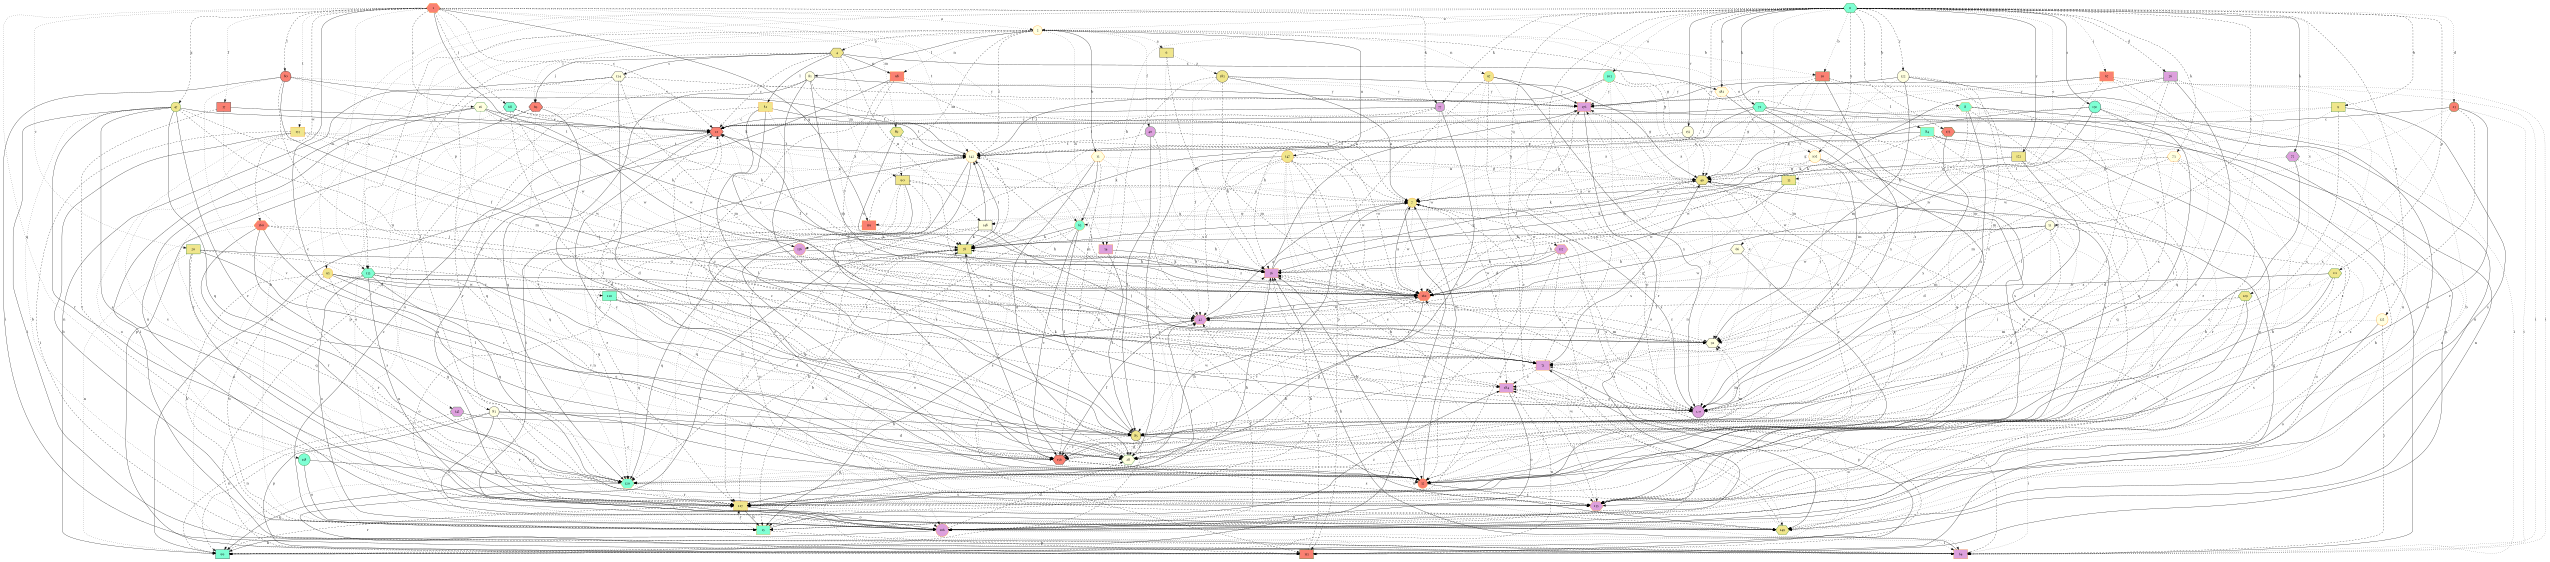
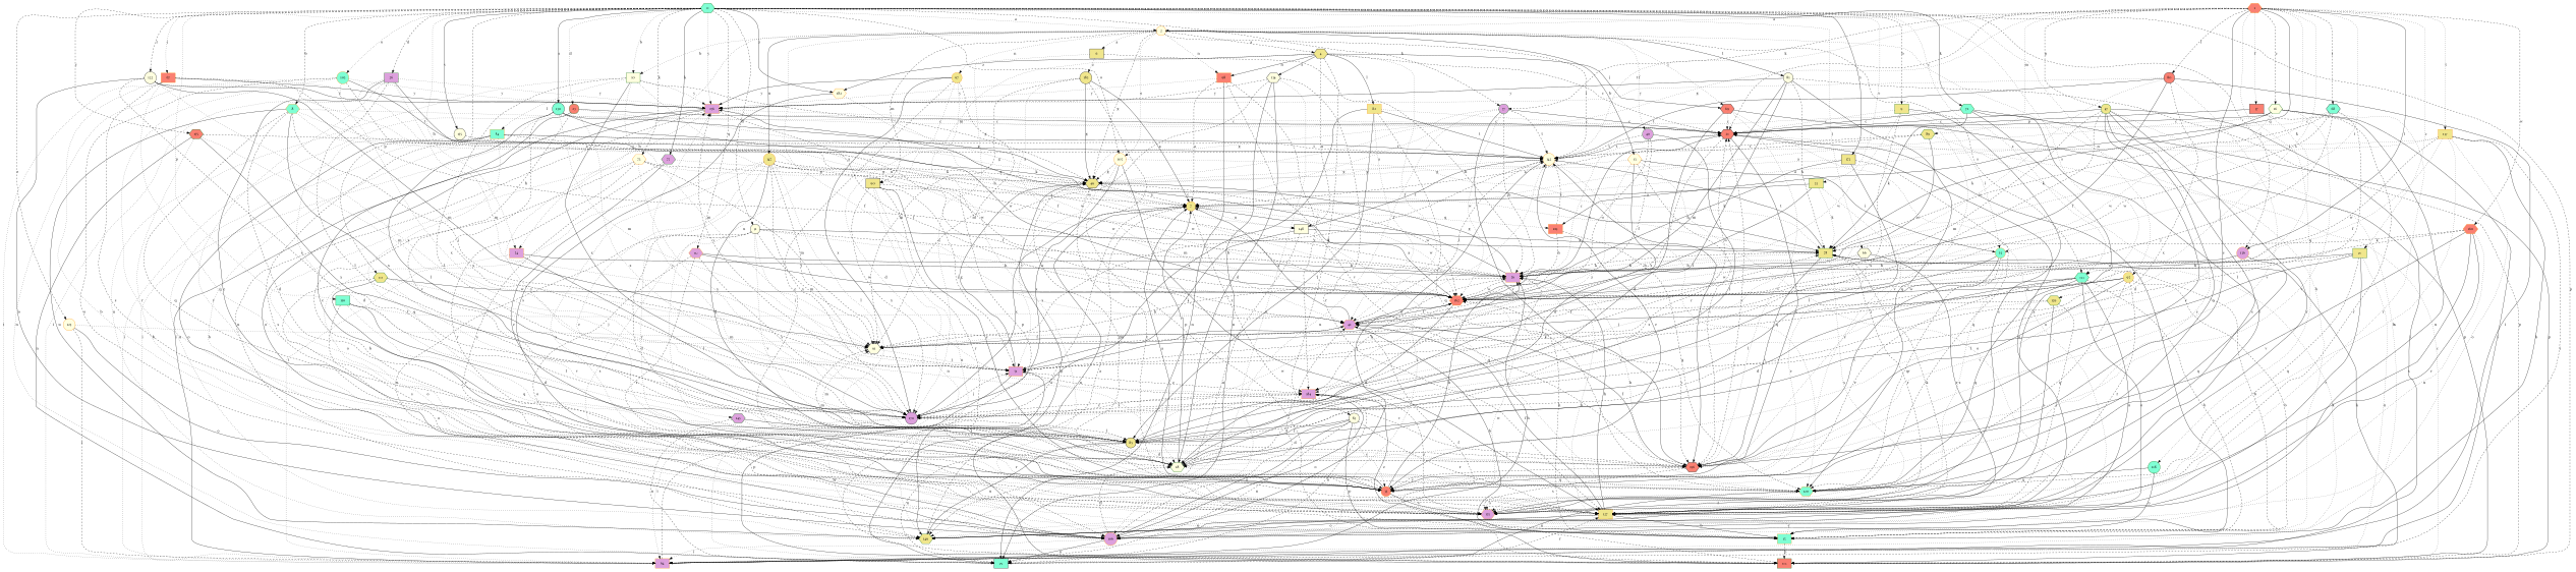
  strict digraph {
    fontname="Playfair Display"
    node [color=darkorange fillcolor=khaki fontname="Playfair Display" shape=hexagon style=filled]
    edge [fontname="Playfair Display" style=dotted]
    0 [color=darkgreen fillcolor=aquamarine]
    2 [fillcolor=lightyellow shape=circle]
    8 [fillcolor=aquamarine]
    9 [color=darkgreen shape=box]
-   10 [color=darkgreen fillcolor=salmon shape=box]
+   10 [color=darkgreen fillcolor=lightyellow shape=box]
    23 [color=darkgreen fillcolor=salmon shape=circle]
    26 [color=darkgreen fillcolor=plum shape=box]
    33 [color=darkgreen shape=box]
    51 [color=black fillcolor=lightyellow shape=circle]
    54 [fillcolor=plum shape=box]
    66 [color=black fillcolor=lightyellow]
    67 [fillcolor=salmon shape=box]
    72 [color=darkgreen fillcolor=aquamarine]
    73 [fillcolor=lightyellow]
    75 [color=darkgreen fillcolor=plum]
    77 [color=darkgreen fillcolor=plum shape=circle]
    95 [shape=circle]
    103 [fillcolor=aquamarine shape=circle]
    105 [fillcolor=lightyellow shape=circle]
    110 [color=darkgreen fillcolor=aquamarine shape=box]
    111 [color=darkgreen]
    113 [color=darkgreen fillcolor=salmon shape=box]
    117 [fillcolor=plum]
    122 [color=black fillcolor=lightyellow shape=circle]
    125 [fillcolor=lightyellow shape=circle]
    129 [color=darkgreen]
    130 [color=black fillcolor=aquamarine shape=circle]
    133 [color=darkgreen fillcolor=aquamarine]
    136 [fillcolor=plum shape=circle]
    155 [color=black fillcolor=lightyellow shape=circle]
    172 [color=black shape=box]
    175 [color=darkgreen fillcolor=salmon]
    176 [fillcolor=plum shape=box]
    182 [fillcolor=lightyellow]
    49 [color=black]
    142 [fillcolor=lightyellow shape=circle]
    4 [color=black]
    6 [color=black shape=box]
    13 [fillcolor=lightyellow]
    15 [fillcolor=aquamarine shape=box]
    40 [color=darkgreen fillcolor=plum shape=circle]
    69 [color=black fillcolor=salmon]
    81 [color=black fillcolor=lightyellow shape=circle]
    90 [color=black shape=box]
    97 [shape=circle]
    98 [fillcolor=salmon shape=box]
    145 [color=darkgreen fillcolor=plum]
    147 [shape=circle]
    21 [color=black fillcolor=salmon]
    148 [color=black fillcolor=lightyellow shape=box]
    170 [color=black fillcolor=plum shape=circle]
    7 [shape=circle]
    28 [color=darkgreen fillcolor=lightyellow]
    71 [fillcolor=plum shape=box]
    120 [fillcolor=aquamarine]
    149 [color=darkgreen]
    63 [fillcolor=aquamarine shape=circle]
    162 [fillcolor=salmon]
    135 [fillcolor=plum]
    156 [color=black fillcolor=salmon]
    42 [fillcolor=plum]
    84 [fillcolor=aquamarine shape=box]
    85 [color=black shape=circle]
    91 [color=black fillcolor=lightyellow]
    35 [fillcolor=salmon shape=circle]
    64 [fillcolor=plum shape=box]
    78 [color=darkgreen shape=box]
    127 [shape=box]
    56 [fillcolor=plum shape=box]
    106 [fillcolor=plum shape=circle]
    184 [fillcolor=plum shape=box]
    99 [color=black fillcolor=aquamarine shape=box]
    1 [fillcolor=salmon]
    16 [color=darkgreen fillcolor=lightyellow]
    20 [color=darkgreen shape=box]
    37 [color=black fillcolor=salmon shape=box]
    47 [color=darkgreen shape=circle]
    68 [color=black fillcolor=aquamarine]
    80 [color=black fillcolor=salmon shape=circle]
    89 [color=darkgreen]
    118 [color=darkgreen fillcolor=aquamarine shape=circle]
    119 [fillcolor=salmon shape=box]
    137 [shape=box]
    160 [fillcolor=salmon]
    82 [shape=box]
    83 [color=black fillcolor=lightyellow shape=circle]
    134 [color=black fillcolor=lightyellow]
    183 [color=black shape=circle]
    0 -> 2 [label=a]
    0 -> 8 [label=b style=dashed]
    0 -> 9 [label=b style=dashed]
    0 -> 10 [label=b]
    0 -> 23 [label=d]
    0 -> 26 [label=d style=dashed]
    0 -> 33 [label=e]
    0 -> 51 [label=h style=dashed]
    0 -> 54 [label=h]
    0 -> 66 [label=j]
    0 -> 67 [label=j]
    0 -> 72 [label=k style=solid]
    0 -> 73 [label=k style=dashed]
    0 -> 75 [label=k style=solid]
    0 -> 77 [label=k style=dashed]
    0 -> 95 [label=n]
    0 -> 103 [label=o]
    0 -> 105 [label=o style=dashed]
    0 -> 110 [label=p]
    0 -> 111 [label=p style=dashed]
    0 -> 113 [label=p style=dashed]
    0 -> 117 [label=q style=dashed]
    0 -> 122 [label=r style=dashed]
    0 -> 125 [label=r style=dashed]
    0 -> 129 [label=s]
    0 -> 130 [label=s style=solid]
    0 -> 133 [label=s]
    0 -> 136 [label=t style=dashed]
    0 -> 155 [label=v style=solid]
    0 -> 172 [label=y style=solid]
    0 -> 175 [label=y style=dashed]
    0 -> 176 [label=y]
    0 -> 182 [label=z style=solid]
    2 -> 10 [label=b]
    2 -> 54 [label=h]
    2 -> 105 [label=o]
    2 -> 133 [label=s style=dashed]
    2 -> 49 [label=g style=dashed]
    2 -> 142 [label=t style=dashed]
    2 -> 4 [label=a style=dashed]
    2 -> 6 [label=a]
    2 -> 13 [label=b style=solid]
    2 -> 15 [label=b]
    2 -> 40 [label=f]
    2 -> 69 [label=j]
    2 -> 81 [label=l style=solid]
    2 -> 90 [label=m style=dashed]
    2 -> 97 [label=n]
    2 -> 98 [label=n]
    2 -> 145 [label=u]
    2 -> 147 [label=u style=solid]
    8 -> 21 [label=c]
    8 -> 148 [label=u]
    8 -> 170 [label=x style=solid]
    8 -> 7 [label=a]
    8 -> 28 [label=d style=dashed]
    8 -> 71 [label=j style=dashed]
    8 -> 120 [label=q style=dashed]
    8 -> 149 [label=u style=solid]
    9 -> 21 [label=c]
    9 -> 170 [label=x style=dashed]
    9 -> 63 [label=i]
    9 -> 162 [label=w]
    9 -> 135 [label=s style=solid]
    9 -> 156 [label=v]
    10 -> 176 [label=y]
    10 -> 49 [label=g style=dashed]
    10 -> 170 [label=x style=solid]
    10 -> 149 [label=u]
    10 -> 42 [label=f]
    10 -> 84 [label=l]
    10 -> 85 [label=l style=dashed]
    10 -> 91 [label=m]
    23 -> 21 [label=c style=solid]
    23 -> 170 [label=x]
    23 -> 162 [label=w]
    23 -> 156 [label=v style=dashed]
    23 -> 35 [label=e style=solid]
    23 -> 64 [label=i]
    26 -> 176 [label=y]
    26 -> 85 [label=l style=dashed]
    26 -> 91 [label=m]
    26 -> 35 [label=e style=solid]
    26 -> 64 [label=i]
    26 -> 78 [label=k style=solid]
    26 -> 127 [label=r]
    33 -> 7 [label=a style=solid]
    33 -> 162 [label=w style=solid]
    33 -> 35 [label=e]
    33 -> 78 [label=k]
    51 -> 28 [label=d style=dashed]
    51 -> 71 [label=j]
    51 -> 149 [label=u style=dashed]
    51 -> 162 [label=w]
    51 -> 135 [label=s]
    51 -> 156 [label=v]
    51 -> 91 [label=m style=dashed]
    51 -> 78 [label=k style=solid]
    51 -> 56 [label=h style=dashed]
    54 -> 85 [label=l style=solid]
    54 -> 56 [label=h style=solid]
    54 -> 106 [label=o]
    66 -> 162 [label=w]
    66 -> 35 [label=e]
    66 -> 127 [label=r style=solid]
    66 -> 56 [label=h]
    66 -> 184 [label=z]
    67 -> 176 [label=y style=solid]
    67 -> 15 [label=b]
    67 -> 7 [label=a]
    67 -> 120 [label=q]
    67 -> 135 [label=s style=dashed]
    67 -> 64 [label=i]
    67 -> 56 [label=h style=dashed]
    72 -> 113 [label=p style=solid]
    72 -> 21 [label=c style=solid]
    72 -> 7 [label=a]
    72 -> 135 [label=s style=solid]
    72 -> 78 [label=k style=solid]
    72 -> 127 [label=r style=solid]
    73 -> 49 [label=g style=dashed]
    73 -> 15 [label=b style=dashed]
    73 -> 170 [label=x]
    73 -> 162 [label=w]
    73 -> 91 [label=m style=dashed]
    73 -> 127 [label=r style=dashed]
    73 -> 106 [label=o]
    75 -> 49 [label=g]
    75 -> 135 [label=s style=dashed]
    75 -> 35 [label=e style=solid]
    77 -> 49 [label=g]
    77 -> 142 [label=t style=dashed]
    77 -> 21 [label=c style=solid]
    77 -> 149 [label=u]
    77 -> 162 [label=w]
    77 -> 156 [label=v style=solid]
    77 -> 56 [label=h style=dashed]
    95 -> 15 [label=b style=dashed]
    95 -> 71 [label=j style=solid]
    95 -> 120 [label=q style=dashed]
    95 -> 162 [label=w style=solid]
    95 -> 156 [label=v style=solid]
    95 -> 127 [label=r style=dashed]
    103 -> 176 [label=y]
    103 -> 142 [label=t style=solid]
    103 -> 170 [label=x]
    103 -> 127 [label=r]
    103 -> 56 [label=h style=dashed]
    103 -> 106 [label=o style=dashed]
    103 -> 99 [label=n]
    105 -> 49 [label=g style=dashed]
    105 -> 170 [label=x style=solid]
    105 -> 71 [label=j]
    105 -> 78 [label=k]
    105 -> 127 [label=r style=solid]
    110 -> 28 [label=d style=solid]
    110 -> 120 [label=q]
    110 -> 42 [label=f]
    110 -> 85 [label=l style=dashed]
    110 -> 106 [label=o style=dashed]
    111 -> 71 [label=j]
    111 -> 162 [label=w style=solid]
    111 -> 135 [label=s style=dashed]
    111 -> 156 [label=v]
    111 -> 35 [label=e style=solid]
    113 -> 49 [label=g style=solid]
    113 -> 21 [label=c]
    113 -> 42 [label=f style=dashed]
    113 -> 78 [label=k style=solid]
    117 -> 170 [label=x style=dashed]
    117 -> 162 [label=w style=solid]
    117 -> 127 [label=r style=dashed]
    117 -> 56 [label=h style=solid]
    117 -> 106 [label=o style=dashed]
    122 -> 176 [label=y style=solid]
    122 -> 170 [label=x style=dashed]
    122 -> 91 [label=m style=solid]
    122 -> 78 [label=k]
    122 -> 106 [label=o style=solid]
    122 -> 184 [label=z]
    125 -> 91 [label=m]
    125 -> 64 [label=i style=dashed]
    125 -> 106 [label=o style=solid]
    129 -> 170 [label=x]
    129 -> 135 [label=s style=solid]
    129 -> 42 [label=f style=dashed]
    129 -> 127 [label=r style=dashed]
    130 -> 49 [label=g style=solid]
    130 -> 21 [label=c]
    130 -> 170 [label=x style=dashed]
    130 -> 162 [label=w style=solid]
    130 -> 85 [label=l style=solid]
    130 -> 91 [label=m]
    130 -> 64 [label=i]
    133 -> 15 [label=b style=dashed]
    133 -> 28 [label=d style=solid]
    133 -> 120 [label=q style=solid]
    133 -> 149 [label=u style=solid]
    133 -> 162 [label=w style=solid]
    133 -> 35 [label=e style=dashed]
    133 -> 106 [label=o style=solid]
    136 -> 120 [label=q style=solid]
    136 -> 156 [label=v]
    136 -> 56 [label=h style=solid]
    155 -> 142 [label=t style=dashed]
    155 -> 28 [label=d]
    172 -> 49 [label=g]
    172 -> 120 [label=q style=dashed]
    172 -> 85 [label=l style=solid]
    172 -> 56 [label=h style=solid]
    175 -> 142 [label=t style=dashed]
    175 -> 15 [label=b]
    175 -> 170 [label=x style=solid]
    175 -> 91 [label=m]
    175 -> 99 [label=n style=solid]
    176 -> 21 [label=c]
    176 -> 7 [label=a]
    176 -> 149 [label=u style=dashed]
    176 -> 42 [label=f style=dashed]
    176 -> 64 [label=i style=solid]
    176 -> 106 [label=o style=solid]
    182 -> 162 [label=w]
    182 -> 135 [label=s style=solid]
    49 -> 7 [label=a style=dashed]
    49 -> 162 [label=w style=dashed]
    49 -> 35 [label=e style=dashed]
    142 -> 49 [label=g]
    142 -> 120 [label=q]
    142 -> 156 [label=v style=solid]
    142 -> 91 [label=m style=dashed]
    142 -> 35 [label=e style=solid]
    4 -> 182 [label=z style=solid]
    4 -> 69 [label=j style=solid]
    4 -> 90 [label=m]
    4 -> 98 [label=n style=solid]
    4 -> 21 [label=c style=dashed]
    4 -> 148 [label=u style=dashed]
    4 -> 42 [label=f]
    4 -> 82 [label=l style=solid]
    4 -> 83 [label=l style=dashed]
    4 -> 134 [label=s style=solid]
    6 -> 170 [label=x]
    6 -> 56 [label=h style=dashed]
    6 -> 183 [label=z]
    13 -> 49 [label=g]
    13 -> 28 [label=d style=solid]
    13 -> 63 [label=i style=solid]
    13 -> 156 [label=v style=dashed]
    13 -> 106 [label=o]
    13 -> 184 [label=z]
    15 -> 113 [label=p style=dashed]
    15 -> 21 [label=c style=solid]
    15 -> 127 [label=r]
    15 -> 56 [label=h style=dashed]
    15 -> 184 [label=z style=solid]
    40 -> 142 [label=t style=dashed]
    40 -> 162 [label=w style=dashed]
    40 -> 42 [label=f style=dashed]
    40 -> 85 [label=l style=solid]
    69 -> 113 [label=p style=solid]
    69 -> 21 [label=c]
    69 -> 28 [label=d style=solid]
    69 -> 156 [label=v]
    69 -> 106 [label=o]
    81 -> 113 [label=p style=dashed]
    81 -> 176 [label=y style=solid]
    81 -> 120 [label=q style=solid]
    81 -> 85 [label=l style=solid]
    81 -> 91 [label=m style=solid]
    81 -> 78 [label=k style=dashed]
    90 -> 170 [label=x style=dashed]
    90 -> 7 [label=a style=dashed]
    90 -> 71 [label=j style=dashed]
    90 -> 149 [label=u]
    90 -> 35 [label=e style=solid]
    90 -> 127 [label=r style=dashed]
    90 -> 99 [label=n]
    97 -> 113 [label=p style=dashed]
    97 -> 176 [label=y style=solid]
    97 -> 170 [label=x style=solid]
    97 -> 28 [label=d]
    97 -> 135 [label=s]
    97 -> 35 [label=e style=dashed]
    98 -> 176 [label=y]
    98 -> 7 [label=a style=dashed]
    98 -> 156 [label=v style=dashed]
    98 -> 184 [label=z style=dashed]
    98 -> 99 [label=n style=solid]
    145 -> 85 [label=l style=solid]
    145 -> 127 [label=r]
    145 -> 99 [label=n style=dashed]
    147 -> 49 [label=g style=dashed]
    147 -> 170 [label=x style=dashed]
    147 -> 28 [label=d style=solid]
    147 -> 71 [label=j style=dashed]
    147 -> 162 [label=w style=dashed]
    147 -> 135 [label=s]
    147 -> 42 [label=f style=dashed]
    147 -> 85 [label=l]
    147 -> 35 [label=e]
    147 -> 64 [label=i]
    147 -> 127 [label=r]
    21 -> 142 [label=t style=solid]
    21 -> 149 [label=u style=solid]
    21 -> 35 [label=e style=solid]
    21 -> 184 [label=z style=dashed]
    148 -> 142 [label=t style=solid]
    148 -> 71 [label=j style=solid]
    148 -> 120 [label=q]
    148 -> 149 [label=u style=dashed]
    148 -> 78 [label=k style=solid]
    170 -> 176 [label=y]
    170 -> 71 [label=j style=dashed]
    170 -> 149 [label=u]
    170 -> 85 [label=l style=dashed]
    170 -> 64 [label=i]
    170 -> 78 [label=k style=dashed]
    170 -> 184 [label=z style=dashed]
    7 -> 148 [label=u]
    7 -> 170 [label=x style=solid]
    7 -> 162 [label=w]
    7 -> 184 [label=z style=dashed]
    7 -> 99 [label=n style=solid]
    7 -> 119 [label=q]
    28 -> 21 [label=c style=dashed]
    28 -> 7 [label=a style=solid]
    28 -> 120 [label=q]
    28 -> 91 [label=m style=dashed]
    71 -> 113 [label=p style=solid]
    71 -> 176 [label=y style=dashed]
    71 -> 49 [label=g style=solid]
    71 -> 156 [label=v style=dashed]
    71 -> 184 [label=z style=dashed]
    120 -> 135 [label=s]
    120 -> 127 [label=r]
    120 -> 56 [label=h]
    120 -> 99 [label=n style=solid]
    149 -> 7 [label=a style=dashed]
    149 -> 71 [label=j style=solid]
    149 -> 162 [label=w]
    63 -> 120 [label=q style=dashed]
    63 -> 135 [label=s]
    63 -> 156 [label=v style=solid]
    63 -> 85 [label=l style=solid]
-   63 -> 78 [label=k style=solid]
    63 -> 56 [label=h]
    162 -> 21 [label=c style=solid]
    162 -> 7 [label=a style=solid]
    162 -> 28 [label=d style=solid]
    162 -> 156 [label=v style=dashed]
    162 -> 42 [label=f style=solid]
    135 -> 184 [label=z style=dashed]
    156 -> 176 [label=y]
    156 -> 21 [label=c style=dashed]
    156 -> 135 [label=s style=dashed]
    156 -> 42 [label=f style=solid]
    156 -> 35 [label=e style=dashed]
    42 -> 142 [label=t style=dashed]
    42 -> 15 [label=b style=solid]
    42 -> 7 [label=a style=solid]
    42 -> 162 [label=w style=solid]
    42 -> 91 [label=m style=solid]
    84 -> 49 [label=g]
    84 -> 142 [label=t style=solid]
    84 -> 15 [label=b]
    84 -> 120 [label=q]
    84 -> 149 [label=u]
    84 -> 162 [label=w style=dashed]
    84 -> 135 [label=s style=dashed]
    84 -> 106 [label=o style=solid]
    85 -> 28 [label=d]
    85 -> 149 [label=u style=solid]
    85 -> 162 [label=w]
    85 -> 156 [label=v style=dashed]
    85 -> 91 [label=m]
    85 -> 99 [label=n style=dashed]
    91 -> 71 [label=j]
    91 -> 42 [label=f]
    91 -> 56 [label=h style=dashed]
    35 -> 49 [label=g style=dashed]
    35 -> 7 [label=a style=solid]
    35 -> 135 [label=s style=solid]
    35 -> 56 [label=h style=solid]
    64 -> 142 [label=t]
    64 -> 7 [label=a style=dashed]
    64 -> 78 [label=k]
    64 -> 56 [label=h style=solid]
    78 -> 142 [label=t style=solid]
    78 -> 15 [label=b style=dashed]
    78 -> 135 [label=s]
    78 -> 156 [label=v style=solid]
    78 -> 127 [label=r style=dashed]
    78 -> 56 [label=h]
    127 -> 15 [label=b style=solid]
    127 -> 149 [label=u]
    127 -> 42 [label=f style=solid]
    127 -> 78 [label=k style=dashed]
    127 -> 56 [label=h style=solid]
    127 -> 106 [label=o style=solid]
    56 -> 176 [label=y style=solid]
    56 -> 49 [label=g style=solid]
    56 -> 15 [label=b]
    56 -> 21 [label=c]
    56 -> 162 [label=w style=dashed]
    56 -> 78 [label=k style=dashed]
    106 -> 142 [label=t style=solid]
    106 -> 28 [label=d style=dashed]
    106 -> 42 [label=f style=dashed]
    106 -> 64 [label=i]
    106 -> 99 [label=n style=solid]
    184 -> 170 [label=x style=dashed]
    184 -> 56 [label=h style=dashed]
    184 -> 106 [label=o style=solid]
    184 -> 99 [label=n style=dashed]
    99 -> 127 [label=r style=dashed]
    1 -> 2 [label=a]
    1 -> 77 [label=k style=dashed]
    1 -> 133 [label=s]
    1 -> 136 [label=t style=solid]
    1 -> 49 [label=g]
    1 -> 142 [label=t]
    1 -> 21 [label=c style=dashed]
    1 -> 63 [label=i]
    1 -> 35 [label=e style=solid]
    1 -> 78 [label=k]
    1 -> 16 [label=c style=dashed]
    1 -> 20 [label=c]
    1 -> 37 [label=f]
    1 -> 47 [label=g style=dashed]
    1 -> 68 [label=j style=dashed]
    1 -> 80 [label=l style=dashed]
    1 -> 89 [label=m]
    1 -> 118 [label=q]
    1 -> 119 [label=q style=solid]
    1 -> 137 [label=t]
    1 -> 160 [label=w style=dashed]
    16 -> 21 [label=c style=solid]
    16 -> 7 [label=a]
    16 -> 149 [label=u style=solid]
    16 -> 162 [label=w]
    16 -> 156 [label=v]
    16 -> 64 [label=i style=solid]
    16 -> 78 [label=k style=solid]
    20 -> 71 [label=j style=dashed]
    20 -> 120 [label=q style=dashed]
    20 -> 85 [label=l style=solid]
    20 -> 127 [label=r style=solid]
    20 -> 56 [label=h style=solid]
    20 -> 99 [label=n]
    37 -> 21 [label=p style=solid]
    37 -> 28 [label=d]
    37 -> 127 [label=r style=dashed]
    47 -> 15 [label=b]
    47 -> 21 [label=c style=solid]
    47 -> 71 [label=j style=dashed]
    47 -> 120 [label=q style=solid]
    47 -> 135 [label=s style=solid]
    47 -> 91 [label=m style=dashed]
    47 -> 35 [label=e style=solid]
    47 -> 64 [label=i style=solid]
    47 -> 127 [label=r style=solid]
    68 -> 21 [label=c]
    68 -> 71 [label=j style=dashed]
    68 -> 162 [label=w style=dashed]
    68 -> 85 [label=l style=dashed]
    68 -> 78 [label=k style=dashed]
    68 -> 127 [label=r]
    80 -> 176 [label=y]
    80 -> 142 [label=t style=solid]
    80 -> 170 [label=x style=dashed]
    80 -> 162 [label=w]
    80 -> 156 [label=v]
    80 -> 42 [label=f style=solid]
    80 -> 64 [label=i style=solid]
    89 -> 142 [label=t style=dashed]
    89 -> 7 [label=a style=dashed]
    89 -> 162 [label=w style=solid]
    89 -> 35 [label=e]
    118 -> 120 [label=q style=solid]
    118 -> 106 [label=o style=solid]
    119 -> 142 [label=t style=dashed]
    119 -> 120 [label=q style=dashed]
    119 -> 56 [label=h style=dashed]
    137 -> 142 [label=t]
    137 -> 15 [label=b style=solid]
    137 -> 7 [label=a]
    137 -> 162 [label=w style=dashed]
    137 -> 135 [label=s]
    137 -> 42 [label=f]
    137 -> 64 [label=i style=dashed]
    137 -> 106 [label=o]
    160 -> 149 [label=u]
    160 -> 162 [label=w style=dashed]
    160 -> 135 [label=s style=solid]
    160 -> 156 [label=v style=solid]
    160 -> 78 [label=k style=dashed]
    160 -> 127 [label=r style=solid]
    82 -> 142 [label=t style=solid]
    82 -> 21 [label=c]
    82 -> 170 [label=x style=solid]
    82 -> 120 [label=q style=dashed]
    82 -> 42 [label=f]
    82 -> 85 [label=l style=solid]
    83 -> 113 [label=p style=solid]
    83 -> 28 [label=d style=solid]
    83 -> 85 [label=l style=solid]
    83 -> 35 [label=e]
    83 -> 127 [label=r style=dashed]
    83 -> 106 [label=o style=solid]
    83 -> 99 [label=n style=dashed]
    134 -> 176 [label=y style=dashed]
    134 -> 28 [label=d style=solid]
    134 -> 91 [label=m style=dashed]
    134 -> 127 [label=r style=dashed]
    134 -> 106 [label=o]
    134 -> 99 [label=n style=solid]
    183 -> 113 [label=p style=dashed]
    183 -> 176 [label=y]
    183 -> 49 [label=g style=solid]
    183 -> 7 [label=a style=solid]
    183 -> 42 [label=f]
    183 -> 91 [label=m style=dashed]
  }
